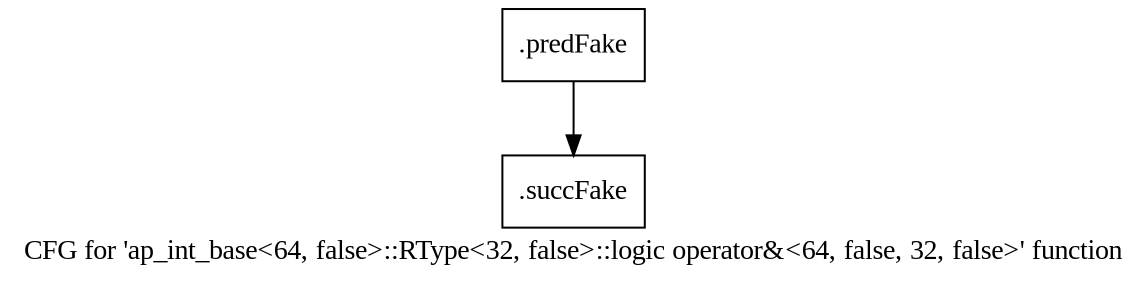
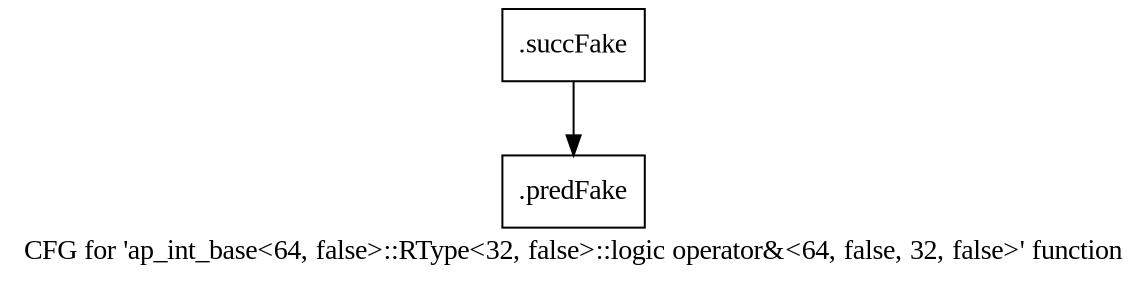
  digraph {
    label="CFG for 'ap_int_base\<64, false\>::RType\<32, false\>::logic operator&\<64, false, 32, false\>' function"
    fontname="Liberation Serif"
    node [shape=record fontname="Liberation Serif"]
    n1 [label="{.predFake}"]
    n2 [filename="/mnt/xilinx/Vitis_HLS/2021.2/include/ap_int_base.h" label="{.succFake}" linenumber=1542]
-   n1 -> n2 [execusionnum=512 filename="/mnt/xilinx/Vitis_HLS/2021.2/include/ap_int_base.h" fontname="Liberation Serif"]
+   n2 -> n1 [execusionnum=512 filename="/mnt/xilinx/Vitis_HLS/2021.2/include/ap_int_base.h" fontname="Liberation Serif"]
  }
